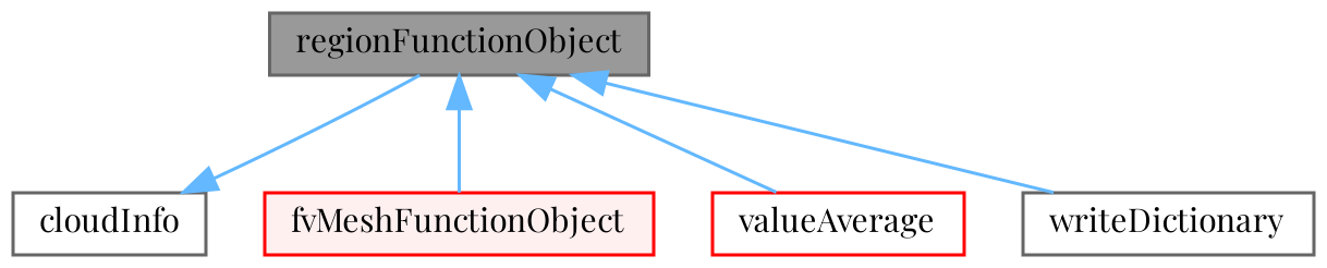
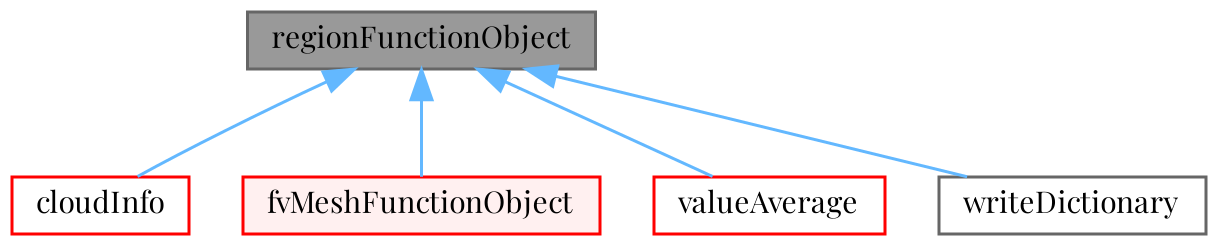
  digraph {
    fontname="Playfair Display"
    node [color=gray40 fillcolor=white fontname="Playfair Display" fontsize=10 shape=box style=filled]
    edge [color=steelblue1 dir=back fontname="Playfair Display" fontsize=10 labelfontname=Helvetica labelfontsize=10 style=solid]
    n1 [fillcolor=grey60 fontcolor=black height=0.2 label=regionFunctionObject width=0.4]
-   n2 [height=0.2 label=cloudInfo width=0.4]
+   n2 [color=red height=0.2 label=cloudInfo width=0.4]
    n3 [color=red fillcolor="#FFF0F0" height=0.2 label=fvMeshFunctionObject width=0.4]
    n4 [color=red height=0.2 label=valueAverage width=0.4]
    n5 [height=0.2 label=writeDictionary width=0.4]
-   n2 -> n1
+   n1 -> n2
    n1 -> n3
    n1 -> n4
    n1 -> n5
  }
